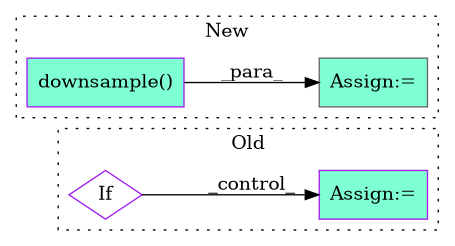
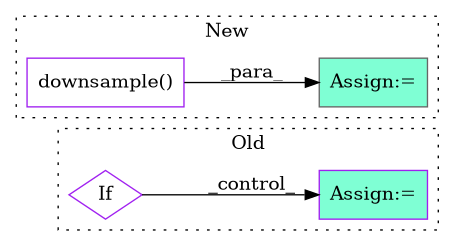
  digraph {
    rankdir=LR
    fontname="DejaVu Serif"
    node [a=68 l=3 shape=box style=filled fillcolor=white color=purple fontname="DejaVu Serif"]
    edge [fontname="DejaVu Serif"]
    n1 [a=96 l="3,18" label=If s="7013,7046" shape=diamond]
    n2 [label="Assign:=" s=7194 fillcolor=aquamarine]
-   n3 [a=75 l="16,1" label="downsample()" s="6260,6283" fillcolor=aquamarine]
+   n3 [a=75 l="16,1" label="downsample()" s="6260,6283"]
    n4 [label="Assign:=" s=6230 fillcolor=aquamarine color=gray40]
    subgraph cluster_1 {
      label=Old
      style=dotted
      n1
      n2
    }
    subgraph cluster_2 {
      label=New
      style=dotted
      n3
      n4
    }
    n1 -> n2 [label=_control_]
    n3 -> n4 [label=_para_]
  }
